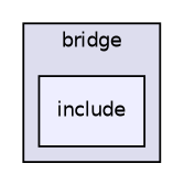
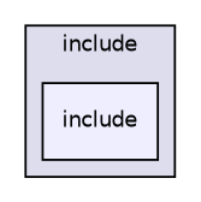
  digraph {
    compound=true
    fontname="DejaVu Sans"
    n1 [fillcolor="#eeeeff" fontname="DejaVu Sans" fontsize=10 label=include pencolor=black shape=box style=filled]
    subgraph cluster_1 {
      bgcolor="#ddddee"
      fontsize=10
-     label=bridge
+     label=include
      pencolor=black
      n1
    }
  }
